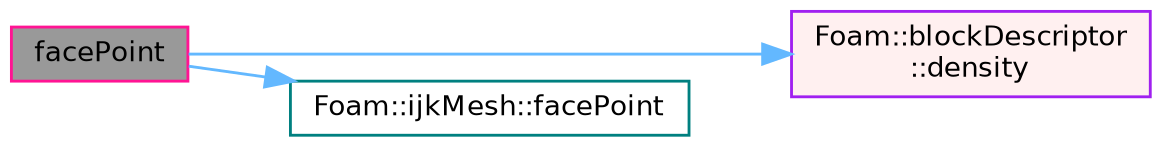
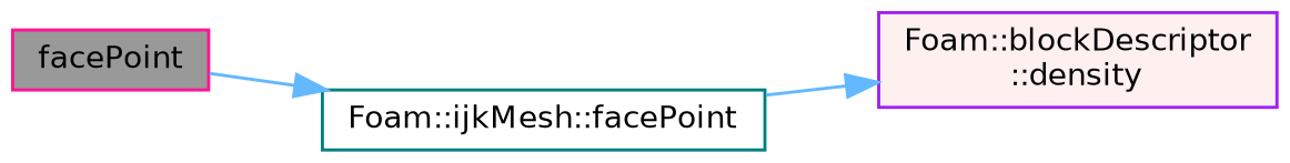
  digraph {
    rankdir=LR
    node [fontname=Helvetica fontsize=10 shape=box style=filled]
    edge [color=steelblue1 fontname=Helvetica fontsize=10 labelfontname=Helvetica labelfontsize=10 style=solid]
    n1 [color=deeppink fillcolor=grey60 fontcolor=black height=0.2 label=facePoint width=0.4]
    n2 [color=purple fillcolor="#FFF0F0" height=0.2 label="Foam::blockDescriptor\l::density" width=0.4]
    n3 [color=teal fillcolor=white height=0.2 label="Foam::ijkMesh::facePoint" width=0.4]
-   n1 -> n2
+   n3 -> n2
    n1 -> n3
  }
